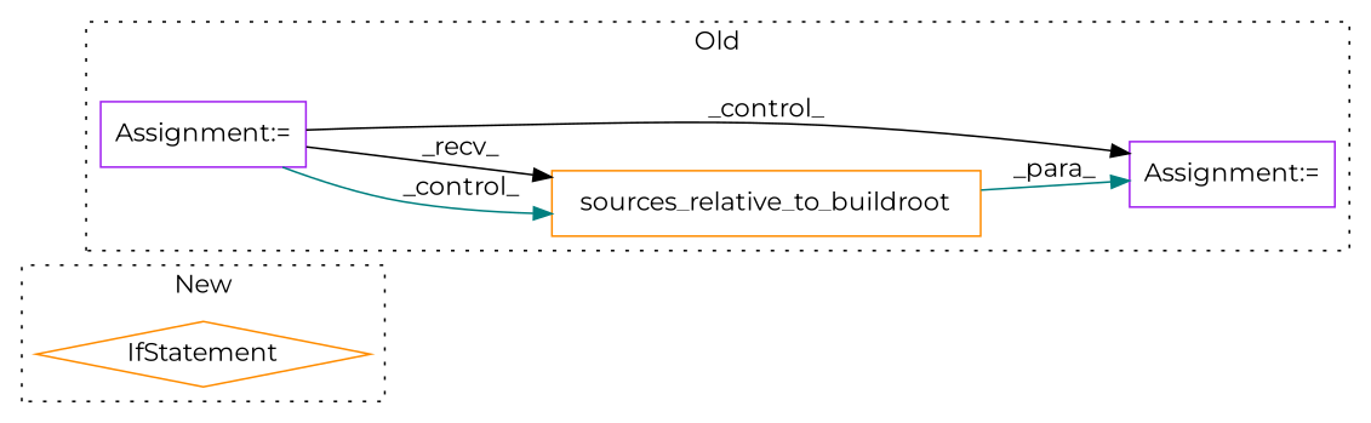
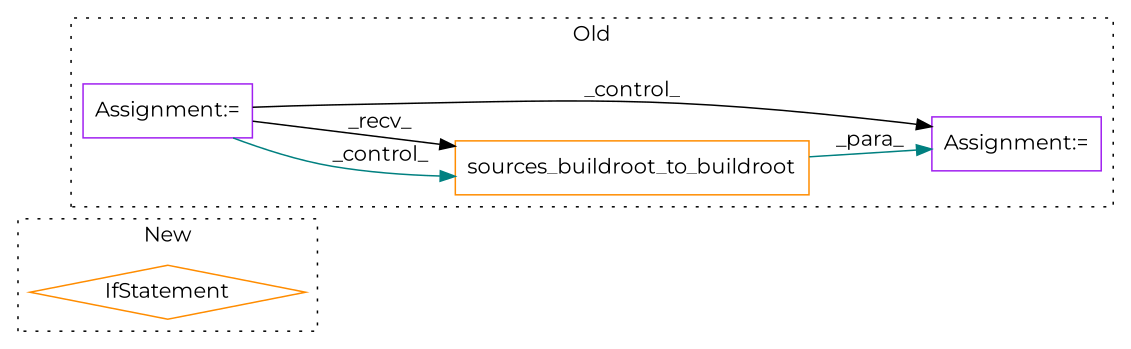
  digraph {
    rankdir=LR
    fontname=Montserrat
    node [a=7 shape=box color=darkorange fontname=Montserrat]
    edge [color=teal fontname=Montserrat]
    n1 [a=25 l="4,2" label=IfStatement s="3441,3451" shape=diamond]
-   n2 [a=32 l=31 label=sources_relative_to_buildroot s=2823]
+   n2 [a=32 l=31 label=sources_buildroot_to_buildroot s=2823]
    n3 [l="57,2" label="Assignment:=" s="2748,2854" color=purple]
    n4 [l="53,2" label="Assignment:=" s="2658,2738" color=purple]
    subgraph cluster_1 {
      label=New
      style=dotted
      n1
    }
    subgraph cluster_2 {
      label=Old
      style=dotted
      n2
      n3
      n4
    }
    n2 -> n3 [label=_para_]
    n4 -> n2 [label=_control_]
    n4 -> n2 [label=_recv_ color=black]
    n4 -> n3 [label=_control_ color=black]
  }
